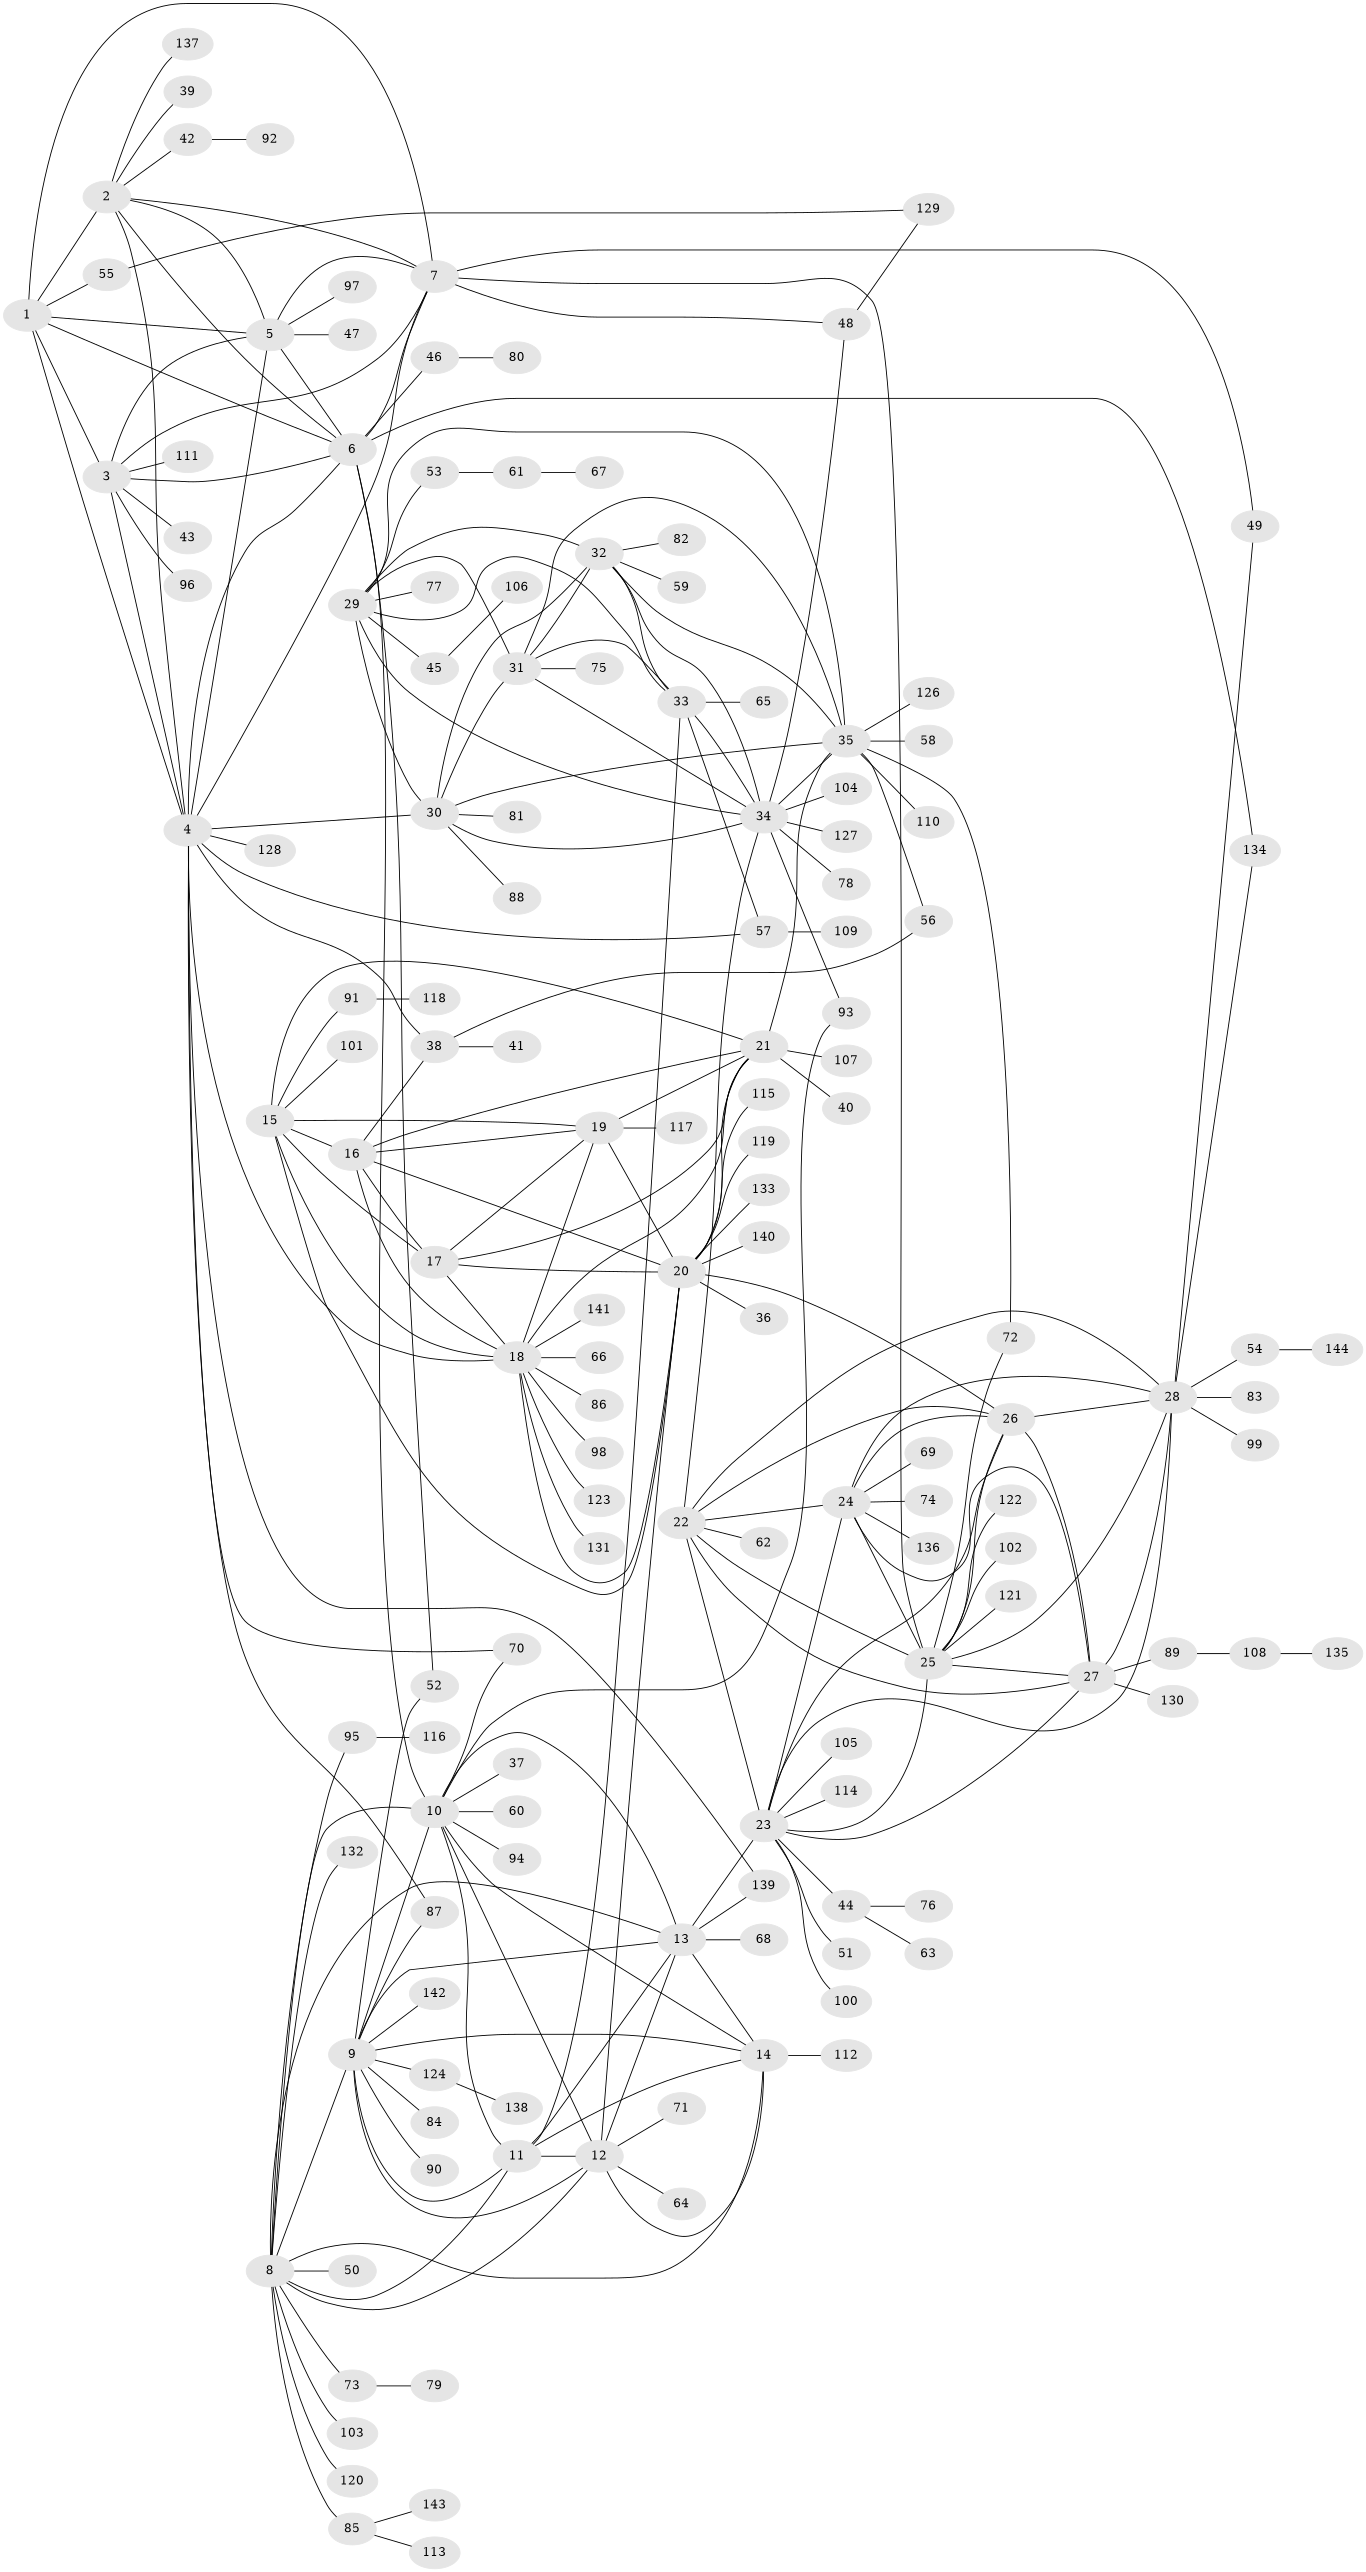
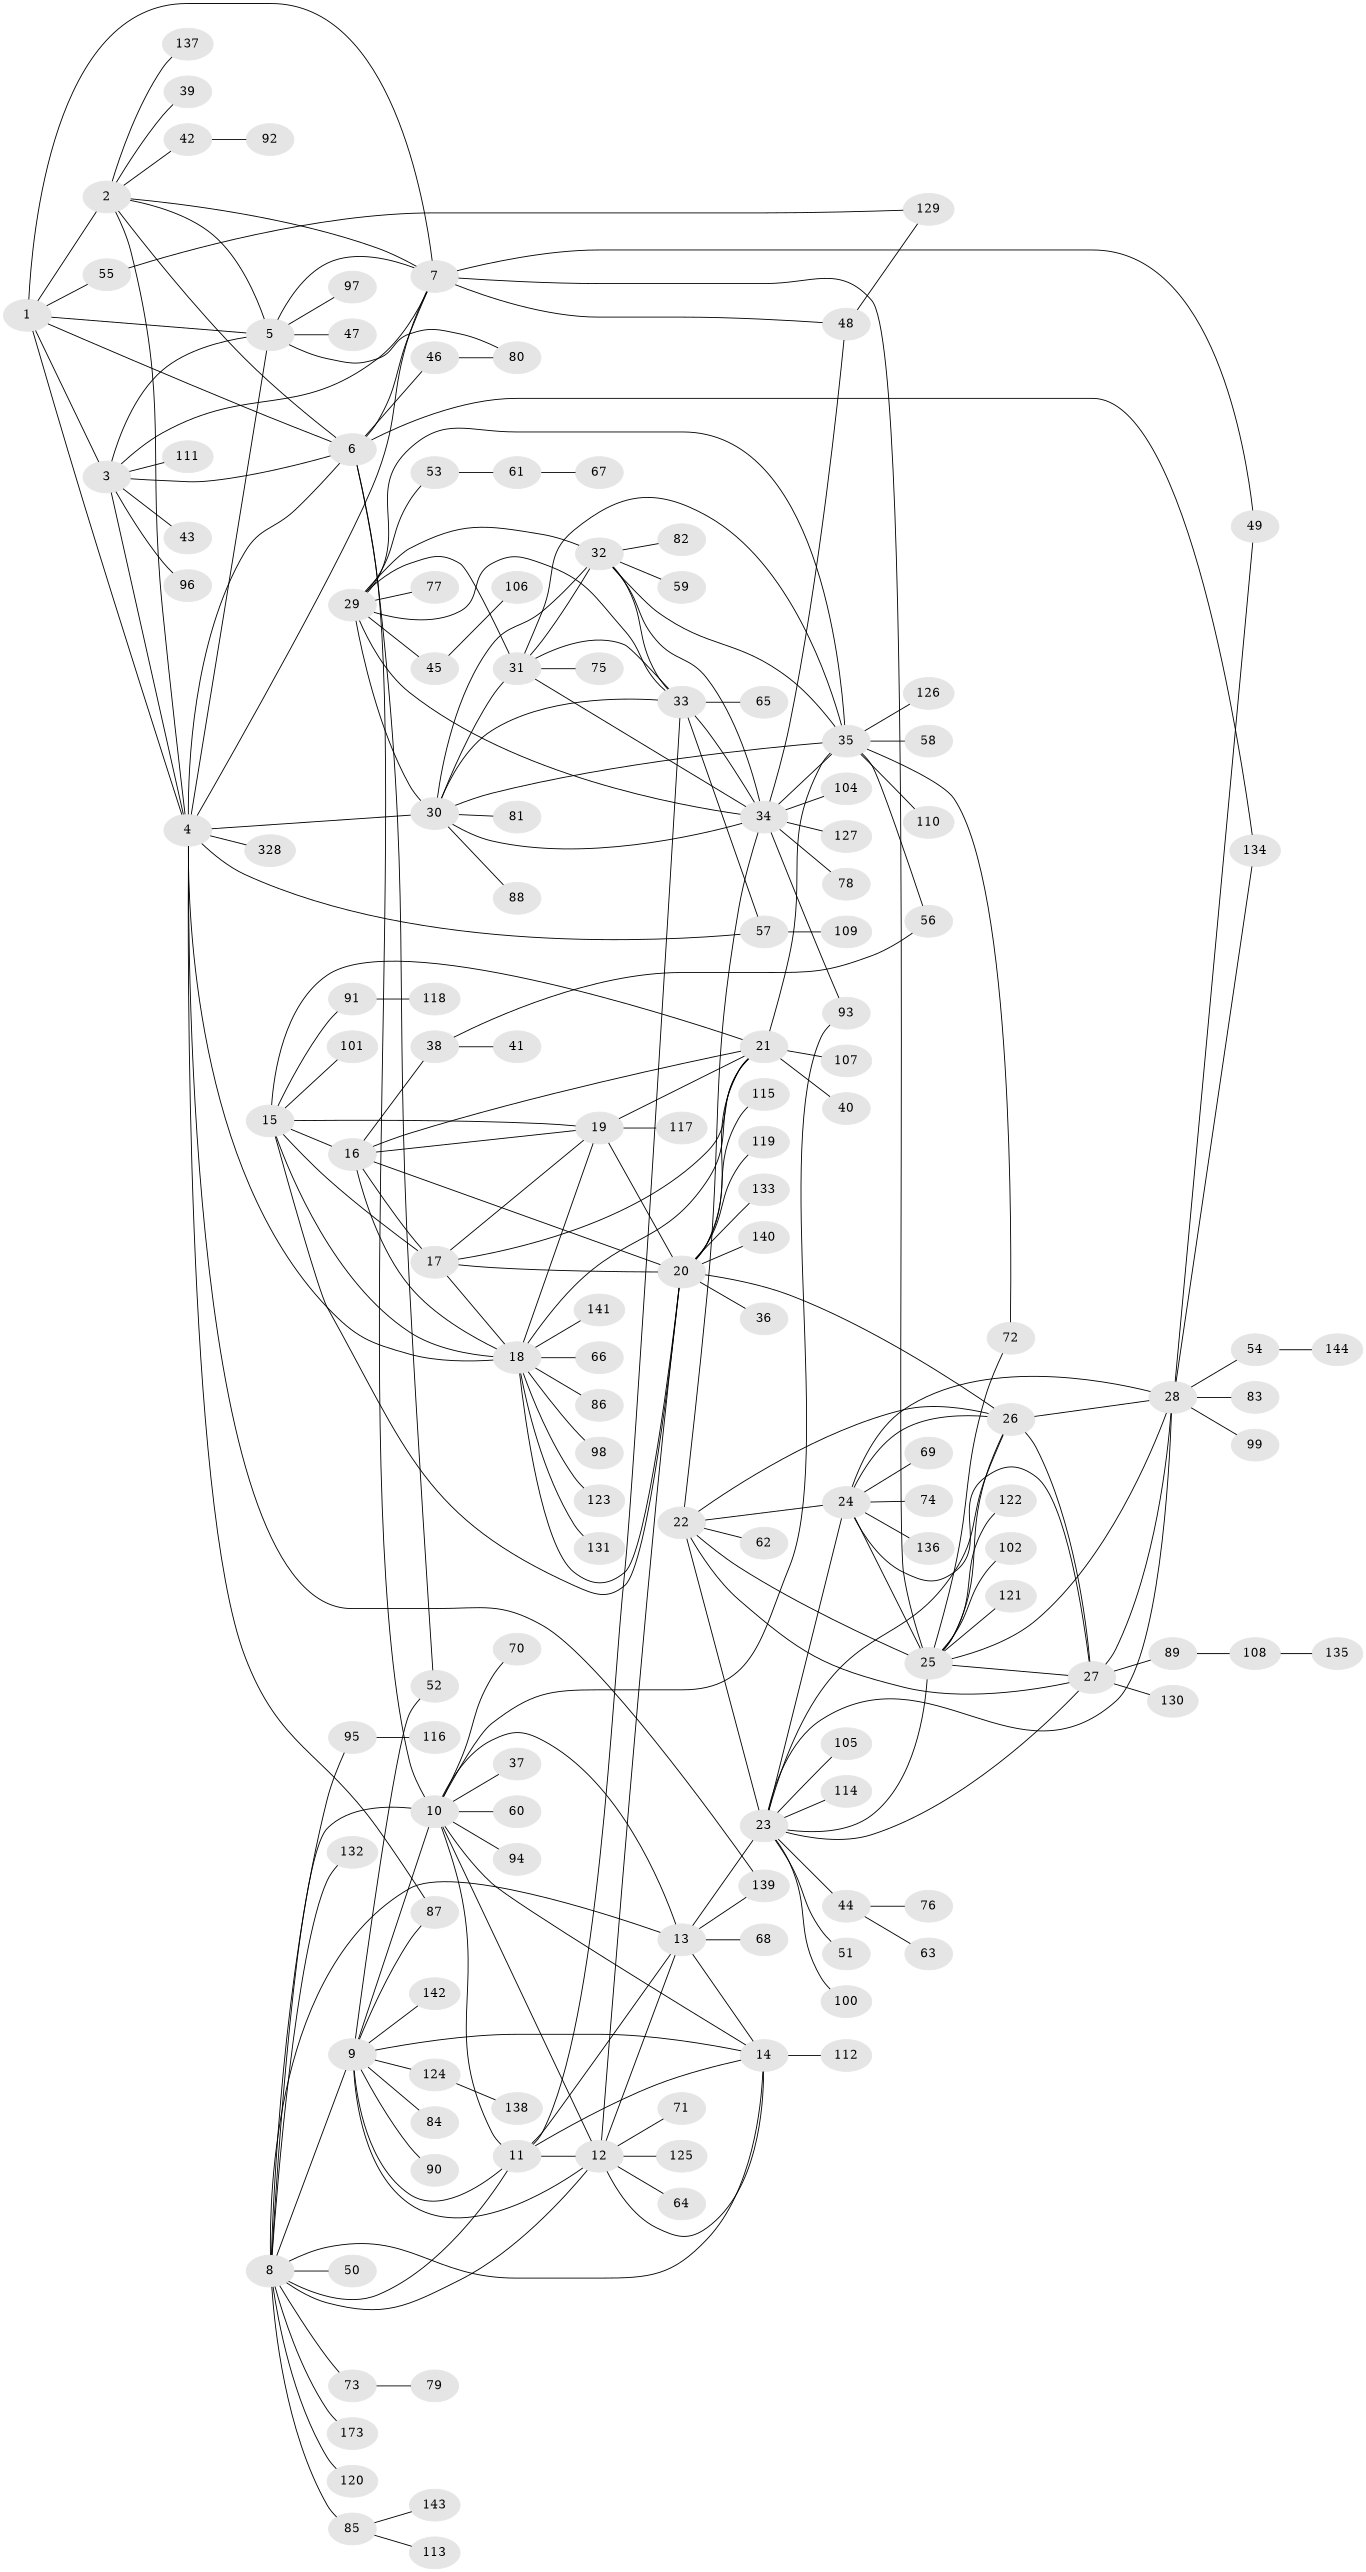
  graph {
    rankdir=LR
    node [color=gray90 style=filled]
    1
    2
    3
    4
    5
    6
    7
    55
    39
    42
    137
    43
    96
    111
    18
    30
    38
    57
    70
    87
-   128
+   128 [label=328]
    139
    47
    97
    10
    46
    52
    134
    25
    48
    49
    129
    92
    20
    19
    21
    66
    86
    98
    123
    131
    141
    33
    35
    34
    31
    32
    81
    88
    56
    41
    109
    11
    12
    13
    14
    37
    60
    93
    94
    80
    26
    27
    28
    72
    102
    121
    122
    8
    9
    50
    73
    85
    95
-   103
+   103 [label=173]
    120
    132
    84
    90
    124
    142
    64
    71
+   125
    23
    68
    112
    79
    113
    143
    116
    138
    65
    36
    115
    119
    133
    140
    24
    44
    51
    100
    105
    114
    15
    16
    17
    91
    101
    117
    40
    107
    118
    58
    110
    126
    22
    62
    69
    74
    136
    89
    130
    54
    83
    99
    78
    104
    127
    63
    76
    108
    144
    29
    45
    53
    77
    75
    59
    82
    106
    61
    67
    135
    1 -- 2
    1 -- 3
    1 -- 4
    1 -- 5
    1 -- 6
    1 -- 7
    1 -- 55
    2 -- 4
    2 -- 5
    2 -- 6
    2 -- 7
    2 -- 39
    2 -- 42
    2 -- 137
    3 -- 4
    3 -- 5
    3 -- 6
    3 -- 7
    3 -- 43
    3 -- 96
    3 -- 111
    4 -- 5
    4 -- 6
    4 -- 7
    4 -- 18
    4 -- 30
-   4 -- 38
    4 -- 57
-   4 -- 70
    4 -- 87
    4 -- 128
    4 -- 139
-   5 -- 6
+   5 -- 80
    5 -- 7
    5 -- 47
    5 -- 97
    6 -- 7
    6 -- 10
    6 -- 46
    6 -- 52
    6 -- 134
    7 -- 25
    7 -- 48
    7 -- 49
    55 -- 129
    42 -- 92
    18 -- 20
    18 -- 19
    18 -- 21
    18 -- 66
    18 -- 86
    18 -- 98
    18 -- 123
    18 -- 131
    18 -- 141
+   30 -- 33
    30 -- 35
    30 -- 34
    30 -- 31
    30 -- 32
    30 -- 81
    30 -- 88
    38 -- 56
    38 -- 41
    57 -- 109
    10 -- 70
    10 -- 11
    10 -- 12
    10 -- 13
    10 -- 14
    10 -- 37
    10 -- 60
    10 -- 93
    10 -- 94
    46 -- 80
    25 -- 26
    25 -- 27
    25 -- 28
    25 -- 72
    25 -- 102
    25 -- 121
    25 -- 122
    48 -- 129
    20 -- 21
    20 -- 26
    20 -- 36
    20 -- 115
    20 -- 119
    20 -- 133
    20 -- 140
    19 -- 20
    19 -- 21
    19 -- 117
    21 -- 35
    21 -- 40
    21 -- 107
    33 -- 57
    33 -- 34
    33 -- 65
    35 -- 56
    35 -- 72
    35 -- 58
    35 -- 110
    35 -- 126
    34 -- 48
    34 -- 35
    34 -- 93
    34 -- 78
    34 -- 104
    34 -- 127
    31 -- 33
    31 -- 35
    31 -- 34
    31 -- 32
    31 -- 75
    32 -- 33
    32 -- 35
    32 -- 34
    32 -- 59
    32 -- 82
    11 -- 33
    11 -- 12
    11 -- 13
    11 -- 14
    12 -- 20
    12 -- 13
    12 -- 14
    12 -- 64
    12 -- 71
+   12 -- 125
    13 -- 139
    13 -- 14
    13 -- 23
    13 -- 68
    14 -- 112
    26 -- 27
    26 -- 28
    27 -- 28
    27 -- 89
    27 -- 130
    28 -- 134
    28 -- 49
    28 -- 54
    28 -- 83
    28 -- 99
    8 -- 10
    8 -- 11
    8 -- 12
    8 -- 13
    8 -- 14
    8 -- 9
    8 -- 50
    8 -- 73
    8 -- 85
    8 -- 95
    8 -- 103
    8 -- 120
    8 -- 132
    9 -- 87
    9 -- 10
    9 -- 52
    9 -- 11
    9 -- 12
-   9 -- 13
    9 -- 14
    9 -- 84
    9 -- 90
    9 -- 124
    9 -- 142
    73 -- 79
    85 -- 113
    85 -- 143
    95 -- 116
    124 -- 138
    23 -- 25
    23 -- 26
    23 -- 27
    23 -- 28
    23 -- 24
    23 -- 44
    23 -- 51
    23 -- 100
    23 -- 105
    23 -- 114
    24 -- 25
    24 -- 26
    24 -- 27
    24 -- 28
    24 -- 69
    24 -- 74
    24 -- 136
    44 -- 63
    44 -- 76
    15 -- 18
    15 -- 20
    15 -- 19
    15 -- 21
    15 -- 16
    15 -- 17
    15 -- 91
    15 -- 101
    16 -- 18
    16 -- 38
    16 -- 20
    16 -- 19
    16 -- 21
    16 -- 17
    17 -- 18
    17 -- 20
    17 -- 19
    17 -- 21
    91 -- 118
    22 -- 25
    22 -- 34
    22 -- 26
    22 -- 27
-   22 -- 28
    22 -- 23
    22 -- 24
    22 -- 62
    89 -- 108
    54 -- 144
    108 -- 135
    29 -- 30
    29 -- 33
    29 -- 35
    29 -- 34
    29 -- 31
    29 -- 32
    29 -- 45
    29 -- 53
    29 -- 77
    45 -- 106
    53 -- 61
    61 -- 67
  }
